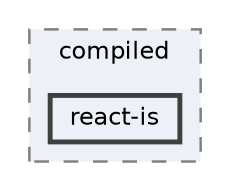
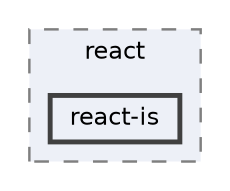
  digraph {
    compound=true
    n1 [color=grey25 fillcolor="#edf0f7" fontname=Helvetica fontsize=10 height=0.2 label="react-is" shape=box style="filled,bold" width=0.4]
    subgraph cluster_1 {
      bgcolor="#edf0f7"
      fontname=Helvetica
      fontsize=10
-     label=compiled
+     label=react
      pencolor=grey50
      style="filled,dashed"
      n1
    }
  }
